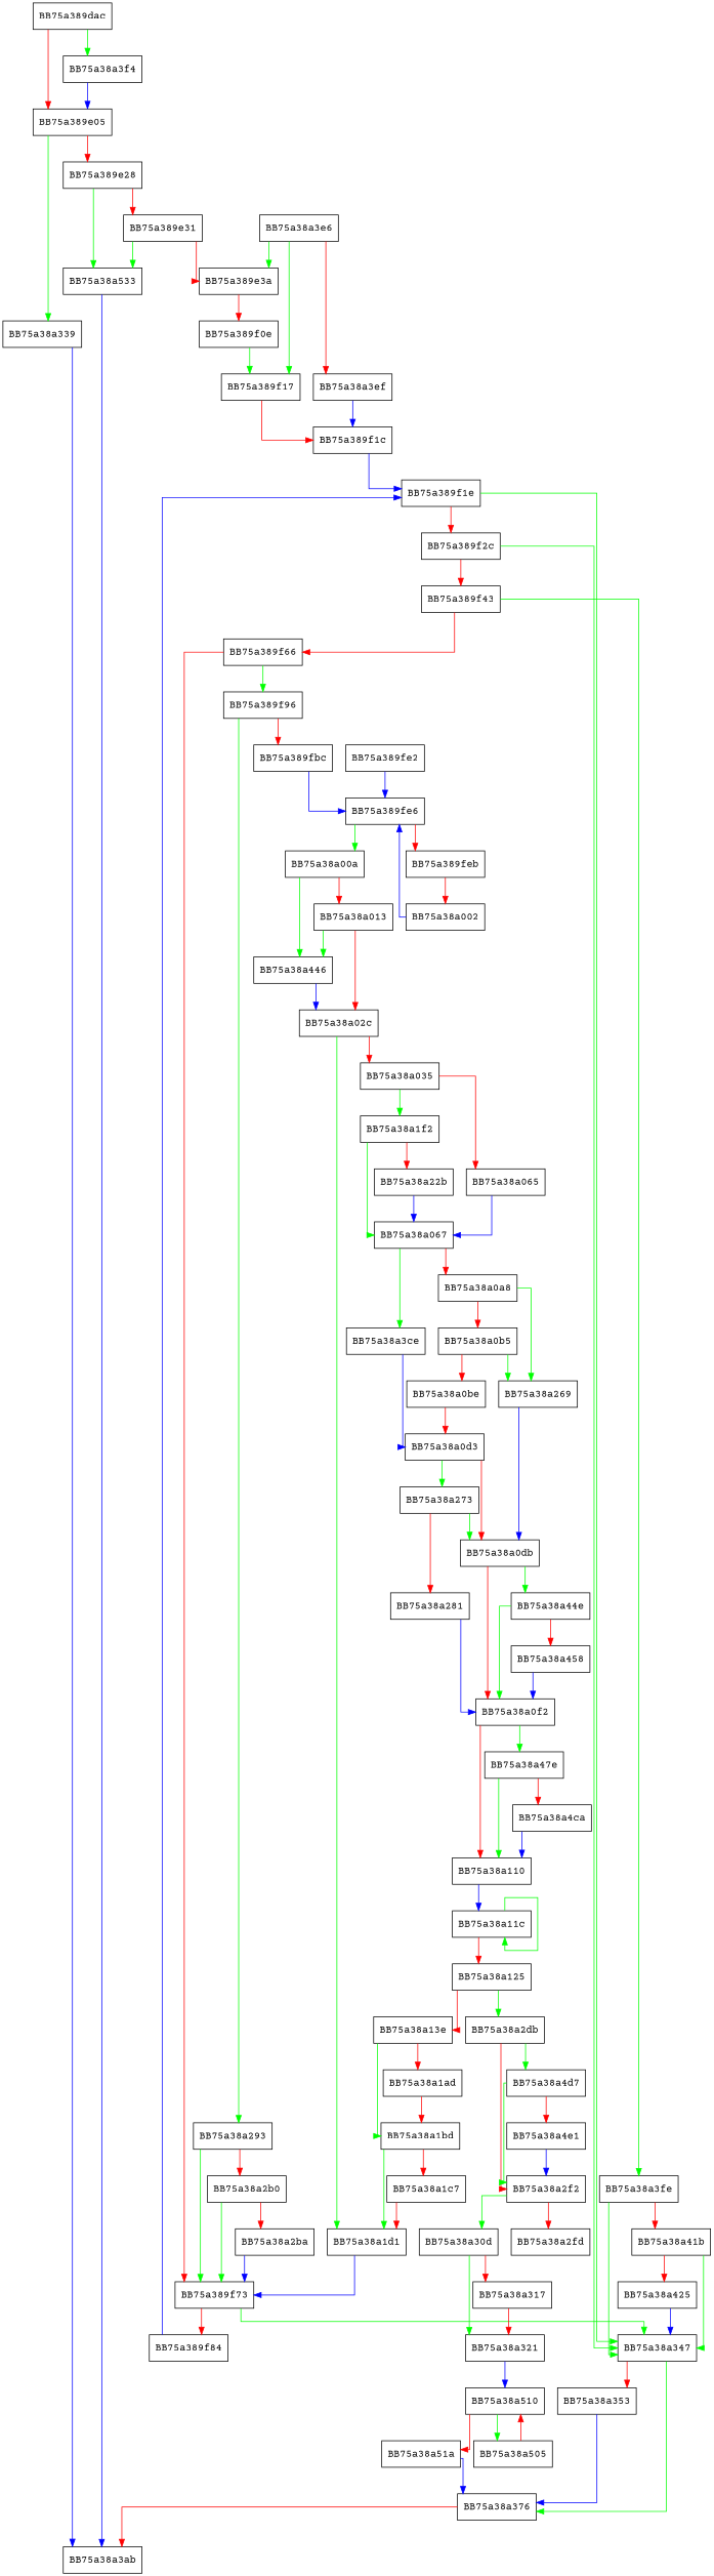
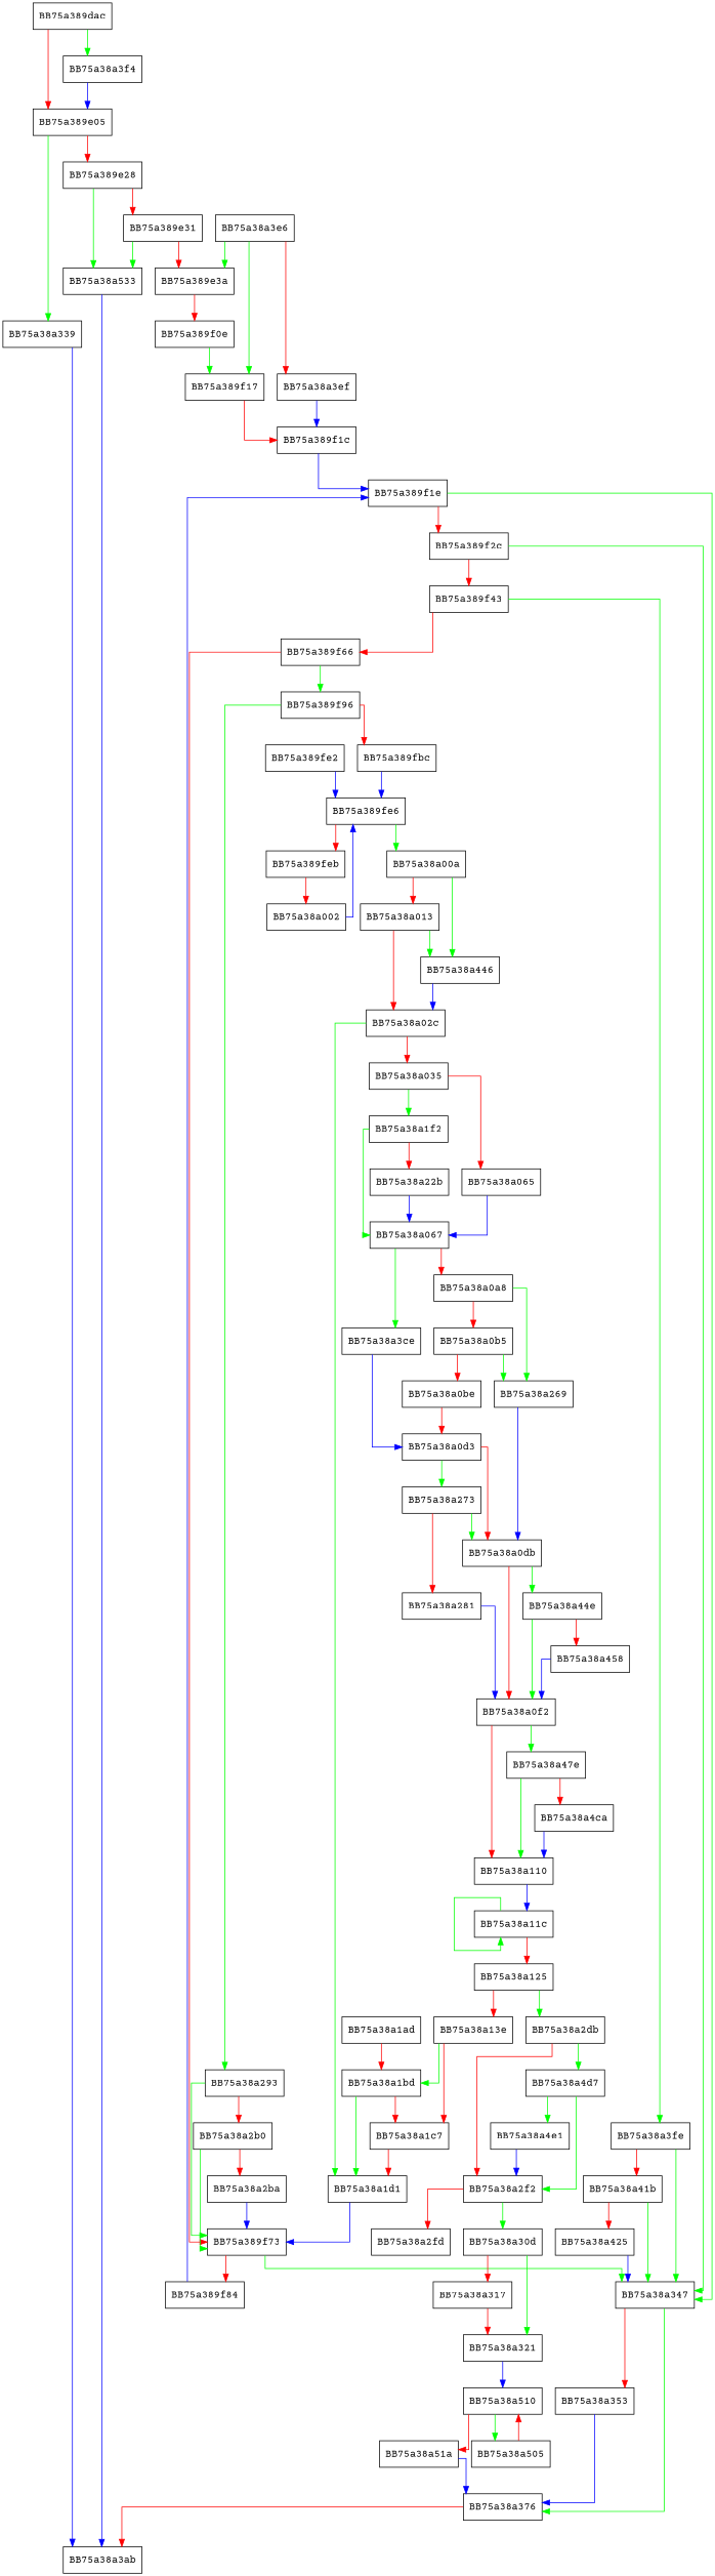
  digraph {
    fontname="Courier Prime"
    splines=ortho
    node [fontname="Courier Prime" shape=box]
    edge [color=red fontname="Courier Prime"]
    BB75a389dac
    BB75a38a3f4
    BB75a389e05
    BB75a38a339
    BB75a389e28
    BB75a38a3ab
    BB75a38a533
    BB75a389e31
    BB75a389e3a
    BB75a389f0e
    BB75a38a3e6
    BB75a389f17
    BB75a38a3ef
    BB75a389f1c
    BB75a389f1e
    BB75a38a347
    BB75a389f2c
    BB75a38a376
    BB75a38a353
    BB75a389f43
    BB75a38a3fe
    BB75a389f66
    BB75a38a41b
    BB75a389f96
    BB75a389f73
    BB75a38a425
    BB75a38a293
    BB75a389fbc
    BB75a389f84
    BB75a38a2b0
    BB75a389fe6
    BB75a38a2ba
    BB75a38a00a
    BB75a389feb
    BB75a38a446
    BB75a38a013
    BB75a38a002
    BB75a389fe2
    BB75a38a02c
    BB75a38a1d1
    BB75a38a035
    BB75a38a1f2
    BB75a38a065
    BB75a38a067
    BB75a38a22b
    BB75a38a3ce
    BB75a38a0a8
    BB75a38a0d3
    BB75a38a269
    BB75a38a0b5
    BB75a38a0db
    BB75a38a273
    BB75a38a0be
    BB75a38a44e
    BB75a38a0f2
    BB75a38a281
    BB75a38a458
    BB75a38a47e
    BB75a38a110
    BB75a38a4ca
    BB75a38a11c
    BB75a38a125
    BB75a38a2db
    BB75a38a13e
    BB75a38a4d7
    BB75a38a2f2
    BB75a38a1bd
    BB75a38a1ad
    BB75a38a4e1
    BB75a38a30d
    BB75a38a2fd
    BB75a38a1c7
    BB75a38a321
    BB75a38a317
    BB75a38a510
    BB75a38a505
    BB75a38a51a
    BB75a389dac -> BB75a38a3f4 [color=green]
    BB75a389dac -> BB75a389e05
    BB75a38a3f4 -> BB75a389e05 [color=blue]
    BB75a389e05 -> BB75a38a339 [color=green]
    BB75a389e05 -> BB75a389e28
    BB75a38a339 -> BB75a38a3ab [color=blue]
    BB75a389e28 -> BB75a38a533 [color=green]
    BB75a389e28 -> BB75a389e31
    BB75a38a533 -> BB75a38a3ab [color=blue]
    BB75a389e31 -> BB75a38a533 [color=green]
    BB75a389e31 -> BB75a389e3a
    BB75a389e3a -> BB75a389f0e
    BB75a389f0e -> BB75a389f17 [color=green]
    BB75a38a3e6 -> BB75a389e3a [color=green]
    BB75a38a3e6 -> BB75a389f17 [color=green]
    BB75a38a3e6 -> BB75a38a3ef
    BB75a389f17 -> BB75a389f1c
    BB75a38a3ef -> BB75a389f1c [color=blue]
    BB75a389f1c -> BB75a389f1e [color=blue]
    BB75a389f1e -> BB75a38a347 [color=green]
    BB75a389f1e -> BB75a389f2c
    BB75a38a347 -> BB75a38a376 [color=green]
    BB75a38a347 -> BB75a38a353
    BB75a389f2c -> BB75a38a347 [color=green]
    BB75a389f2c -> BB75a389f43
    BB75a38a376 -> BB75a38a3ab
    BB75a38a353 -> BB75a38a376 [color=blue]
    BB75a389f43 -> BB75a38a3fe [color=green]
    BB75a389f43 -> BB75a389f66
    BB75a38a3fe -> BB75a38a347 [color=green]
    BB75a38a3fe -> BB75a38a41b
    BB75a389f66 -> BB75a389f96 [color=green]
    BB75a389f66 -> BB75a389f73
    BB75a38a41b -> BB75a38a347 [color=green]
    BB75a38a41b -> BB75a38a425
    BB75a389f96 -> BB75a38a293 [color=green]
    BB75a389f96 -> BB75a389fbc
    BB75a389f73 -> BB75a38a347 [color=green]
    BB75a389f73 -> BB75a389f84
    BB75a38a425 -> BB75a38a347 [color=blue]
    BB75a38a293 -> BB75a389f73 [color=green]
    BB75a38a293 -> BB75a38a2b0
    BB75a389fbc -> BB75a389fe6 [color=blue]
    BB75a389f84 -> BB75a389f1e [color=blue]
    BB75a38a2b0 -> BB75a389f73 [color=green]
    BB75a38a2b0 -> BB75a38a2ba
    BB75a389fe6 -> BB75a38a00a [color=green]
    BB75a389fe6 -> BB75a389feb
    BB75a38a2ba -> BB75a389f73 [color=blue]
    BB75a38a00a -> BB75a38a446 [color=green]
    BB75a38a00a -> BB75a38a013
    BB75a389feb -> BB75a38a002
    BB75a38a446 -> BB75a38a02c [color=blue]
    BB75a38a013 -> BB75a38a446 [color=green]
    BB75a38a013 -> BB75a38a02c
    BB75a38a002 -> BB75a389fe6 [color=blue]
    BB75a389fe2 -> BB75a389fe6 [color=blue]
    BB75a38a02c -> BB75a38a1d1 [color=green]
    BB75a38a02c -> BB75a38a035
    BB75a38a1d1 -> BB75a389f73 [color=blue]
    BB75a38a035 -> BB75a38a1f2 [color=green]
    BB75a38a035 -> BB75a38a065
    BB75a38a1f2 -> BB75a38a067 [color=green]
    BB75a38a1f2 -> BB75a38a22b
    BB75a38a065 -> BB75a38a067 [color=blue]
    BB75a38a067 -> BB75a38a3ce [color=green]
    BB75a38a067 -> BB75a38a0a8
    BB75a38a22b -> BB75a38a067 [color=blue]
    BB75a38a3ce -> BB75a38a0d3 [color=blue]
    BB75a38a0a8 -> BB75a38a269 [color=green]
    BB75a38a0a8 -> BB75a38a0b5
    BB75a38a0d3 -> BB75a38a0db
    BB75a38a0d3 -> BB75a38a273 [color=green]
    BB75a38a269 -> BB75a38a0db [color=blue]
    BB75a38a0b5 -> BB75a38a269 [color=green]
    BB75a38a0b5 -> BB75a38a0be
    BB75a38a0db -> BB75a38a44e [color=green]
    BB75a38a0db -> BB75a38a0f2
    BB75a38a273 -> BB75a38a0db [color=green]
    BB75a38a273 -> BB75a38a281
    BB75a38a0be -> BB75a38a0d3
    BB75a38a44e -> BB75a38a0f2 [color=green]
    BB75a38a44e -> BB75a38a458
    BB75a38a0f2 -> BB75a38a47e [color=green]
    BB75a38a0f2 -> BB75a38a110
    BB75a38a281 -> BB75a38a0f2 [color=blue]
    BB75a38a458 -> BB75a38a0f2 [color=blue]
    BB75a38a47e -> BB75a38a110 [color=green]
    BB75a38a47e -> BB75a38a4ca
    BB75a38a110 -> BB75a38a11c [color=blue]
    BB75a38a4ca -> BB75a38a110 [color=blue]
    BB75a38a11c -> BB75a38a11c [color=green]
    BB75a38a11c -> BB75a38a125
    BB75a38a125 -> BB75a38a2db [color=green]
    BB75a38a125 -> BB75a38a13e
    BB75a38a2db -> BB75a38a4d7 [color=green]
    BB75a38a2db -> BB75a38a2f2
    BB75a38a13e -> BB75a38a1bd [color=green]
-   BB75a38a13e -> BB75a38a1ad
+   BB75a38a13e -> BB75a38a1c7
    BB75a38a4d7 -> BB75a38a2f2 [color=green]
-   BB75a38a4d7 -> BB75a38a4e1
+   BB75a38a4d7 -> BB75a38a4e1 [color=green]
    BB75a38a2f2 -> BB75a38a30d [color=green]
    BB75a38a2f2 -> BB75a38a2fd
    BB75a38a1bd -> BB75a38a1d1 [color=green]
    BB75a38a1bd -> BB75a38a1c7
    BB75a38a1ad -> BB75a38a1bd
    BB75a38a4e1 -> BB75a38a2f2 [color=blue]
    BB75a38a30d -> BB75a38a321 [color=green]
    BB75a38a30d -> BB75a38a317
    BB75a38a1c7 -> BB75a38a1d1
    BB75a38a321 -> BB75a38a510 [color=blue]
    BB75a38a317 -> BB75a38a321
    BB75a38a510 -> BB75a38a505 [color=green]
    BB75a38a510 -> BB75a38a51a
    BB75a38a505 -> BB75a38a510
    BB75a38a51a -> BB75a38a376 [color=blue]
  }
